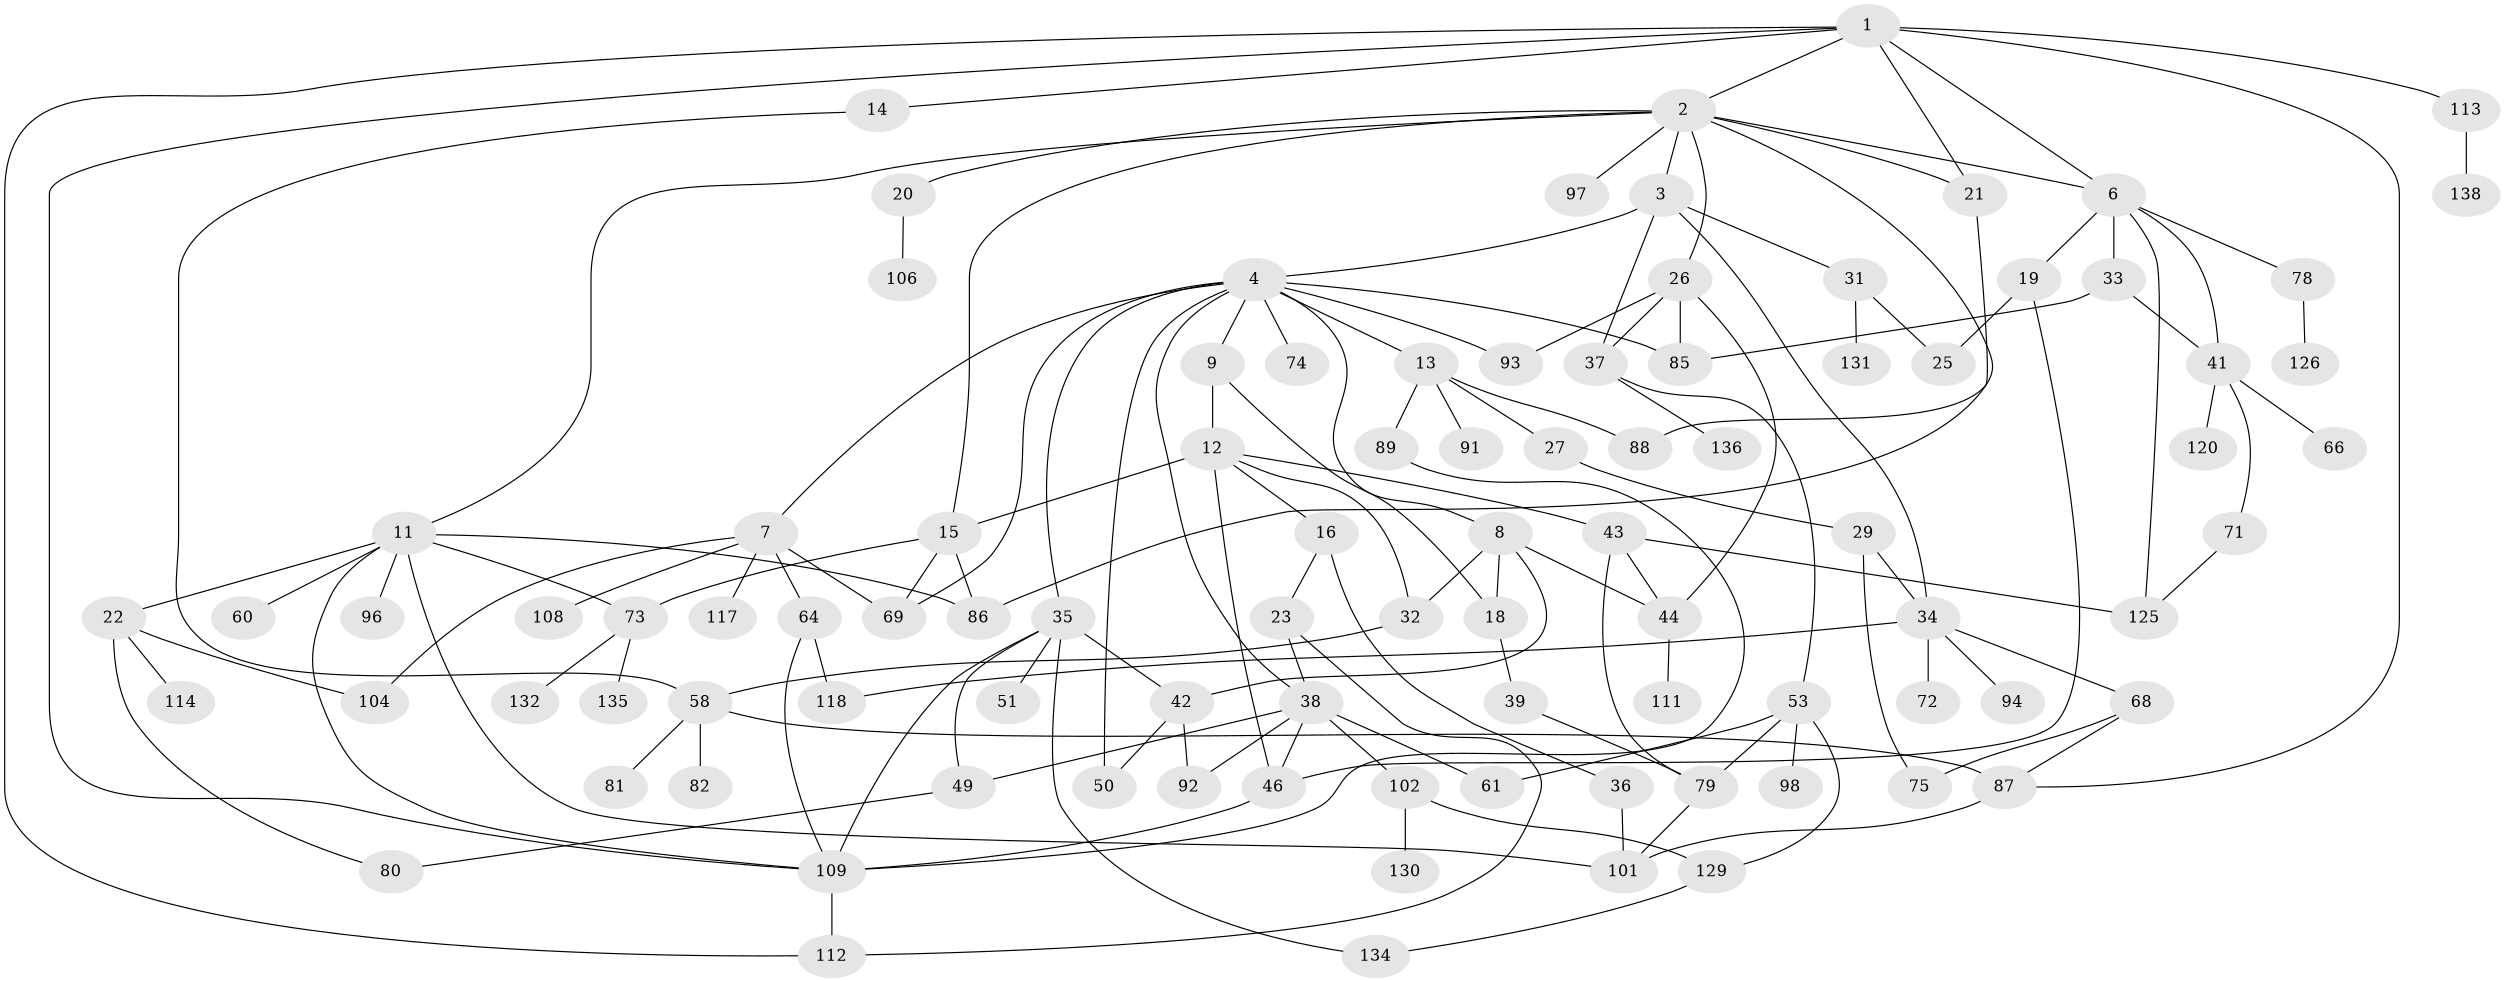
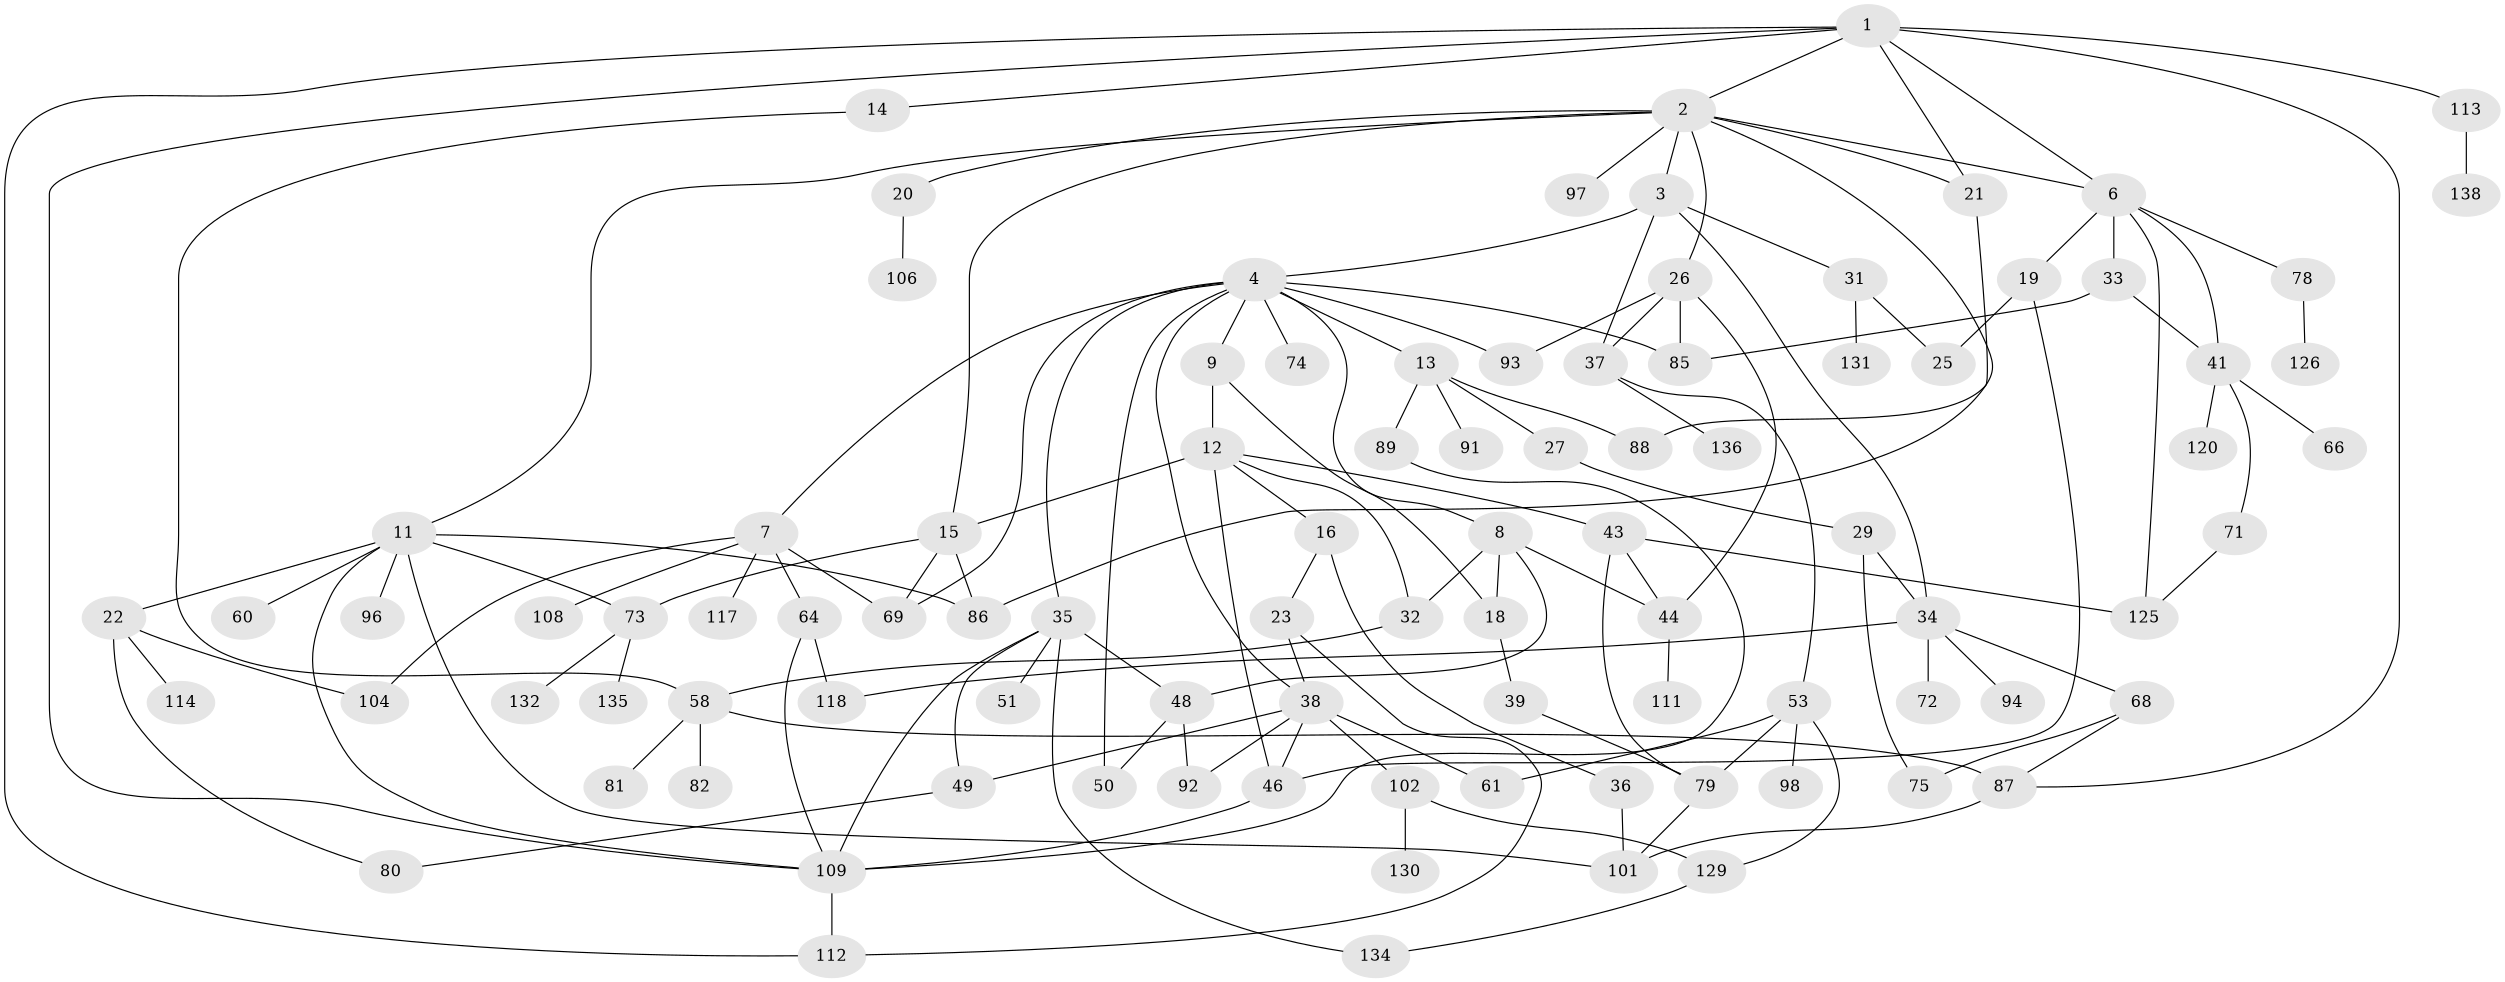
  graph {
    node [color=gray90 style=filled]
    1 [super="+65"]
    2 [super="+63"]
    6 [super="+10"]
    14 [super="+62"]
    21 [super="+122"]
    87 [super="+90"]
    109 [super="+110"]
    112 [super="+137"]
    113
    3 [super="+17"]
    11 [super="+24"]
    15 [super="+103"]
    20
    26
    86
    97
    19 [super="+30"]
    33 [super="+57"]
    41 [super="+119"]
    78 [super="+99"]
    125
    58 [super="+123"]
    88
    44 [super="+105"]
    111
    101
    138
    4 [super="+5"]
    31
    34 [super="+56"]
    37 [super="+40"]
    22 [super="+59"]
    60
    73 [super="+84"]
    96
    69
    106
    85 [super="+115"]
    93 [super="+124"]
    7 [super="+25"]
    8 [super="+83"]
    9
    13 [super="+47"]
    35 [super="+52"]
    38 [super="+48"]
    50 [super="+95"]
    74
    n48 [label=25 super="+127"]
    131
    68 [super="+77"]
    72 [super="+100"]
    94
    118
    53
    136
    64 [super="+70"]
    104
    108
    117 [super="+121"]
    18 [super="+28"]
    32 [super="+128"]
-   42 [super="+55"]
+   42 [super="+55" label=48]
    12 [super="+54"]
    27
    89
    91
    49
    51
    134
    46
    61 [super="+76"]
    92
    102 [super="+107"]
    66
    71
    120
    126
    39
    16
    43 [super="+133"]
    80
    114
    132
    135
    23
    36
    79 [super="+116"]
    29 [super="+67"]
    81
    82
    75
    98
    129
    130
    1 -- 2
    1 -- 6
    1 -- 14
    1 -- 21
    1 -- 87
    1 -- 109
    1 -- 112
    1 -- 113
    2 -- 6
    2 -- 21
    2 -- 3
    2 -- 11
    2 -- 15
    2 -- 20
    2 -- 26
    2 -- 86
    2 -- 97
    6 -- 19
    6 -- 33
    6 -- 41
    6 -- 78
    6 -- 125
    14 -- 58
    21 -- 88
    87 -- 101
    109 -- 112
    113 -- 138
    3 -- 4
    3 -- 31
    3 -- 34
    3 -- 37
    11 -- 109
    11 -- 86
    11 -- 101
    11 -- 22
    11 -- 60
    11 -- 73
    11 -- 96
    15 -- 86
    15 -- 73
    15 -- 69
    20 -- 106
    26 -- 44
    26 -- 37
    26 -- 85
    26 -- 93
    19 -- n48
    19 -- 46
    33 -- 41
    33 -- 85
    41 -- 66
    41 -- 71
    41 -- 120
    78 -- 126
    58 -- 87 [weight=2]
    58 -- 81
    58 -- 82
    44 -- 111
    4 -- 69
    4 -- 85
    4 -- 93
    4 -- 7
    4 -- 8
    4 -- 9
    4 -- 13
    4 -- 35
    4 -- 38
    4 -- 50
    4 -- 74
    31 -- n48
    31 -- 131
    34 -- 68
    34 -- 72
    34 -- 94
    34 -- 118
    37 -- 53
    37 -- 136
    22 -- 104
    22 -- 80
    22 -- 114
    73 -- 132
    73 -- 135
    7 -- 69
    7 -- 64
    7 -- 104
    7 -- 108
    7 -- 117
    8 -- 44
    8 -- 18
    8 -- 32
    8 -- 42
    9 -- 18
    9 -- 12
    13 -- 88
    13 -- 27
    13 -- 89
    13 -- 91
    35 -- 109
    35 -- 42
    35 -- 49
    35 -- 51
    35 -- 134
    38 -- 49
    38 -- 46
    38 -- 61
    38 -- 92
    38 -- 102
    68 -- 87
    68 -- 75
    53 -- 61
    53 -- 79
    53 -- 98
    53 -- 129
    64 -- 109
    64 -- 118
    18 -- 39
    32 -- 58
    42 -- 50
    42 -- 92
    12 -- 15
    12 -- 32
    12 -- 46
    12 -- 16
    12 -- 43
    27 -- 29
    89 -- 109
    49 -- 80
    46 -- 109
    102 -- 129
    102 -- 130
    71 -- 125
    39 -- 79
    16 -- 23
    16 -- 36
    43 -- 125
    43 -- 44
    43 -- 79
    23 -- 112
    23 -- 38
    36 -- 101
    79 -- 101
    29 -- 34
    29 -- 75
    129 -- 134
  }
